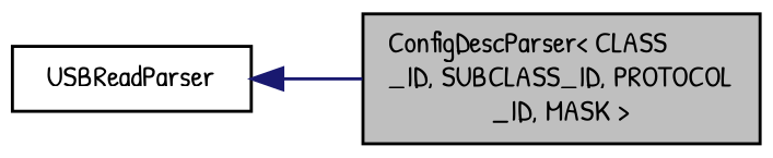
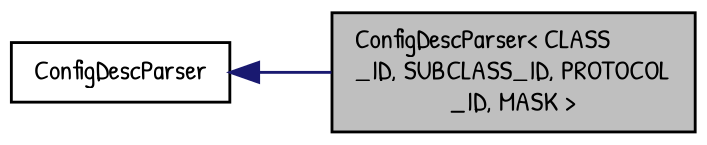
  digraph {
    rankdir=LR
    fontname="Patrick Hand"
    node [color=black fontname="Patrick Hand" fontsize=10 shape=record style=filled]
    n1 [fillcolor=grey75 fontcolor=black height=0.2 label="ConfigDescParser\< CLASS\l_ID, SUBCLASS_ID, PROTOCOL\l_ID, MASK \>" width=0.4]
-   n2 [fillcolor=white height=0.2 label=USBReadParser width=0.4]
+   n2 [fillcolor=white height=0.2 label=ConfigDescParser width=0.4]
    n2 -> n1 [color=midnightblue dir=back fontname="Patrick Hand" fontsize=10 labelfontname=Helvetica labelfontsize=10 style=solid]
  }
